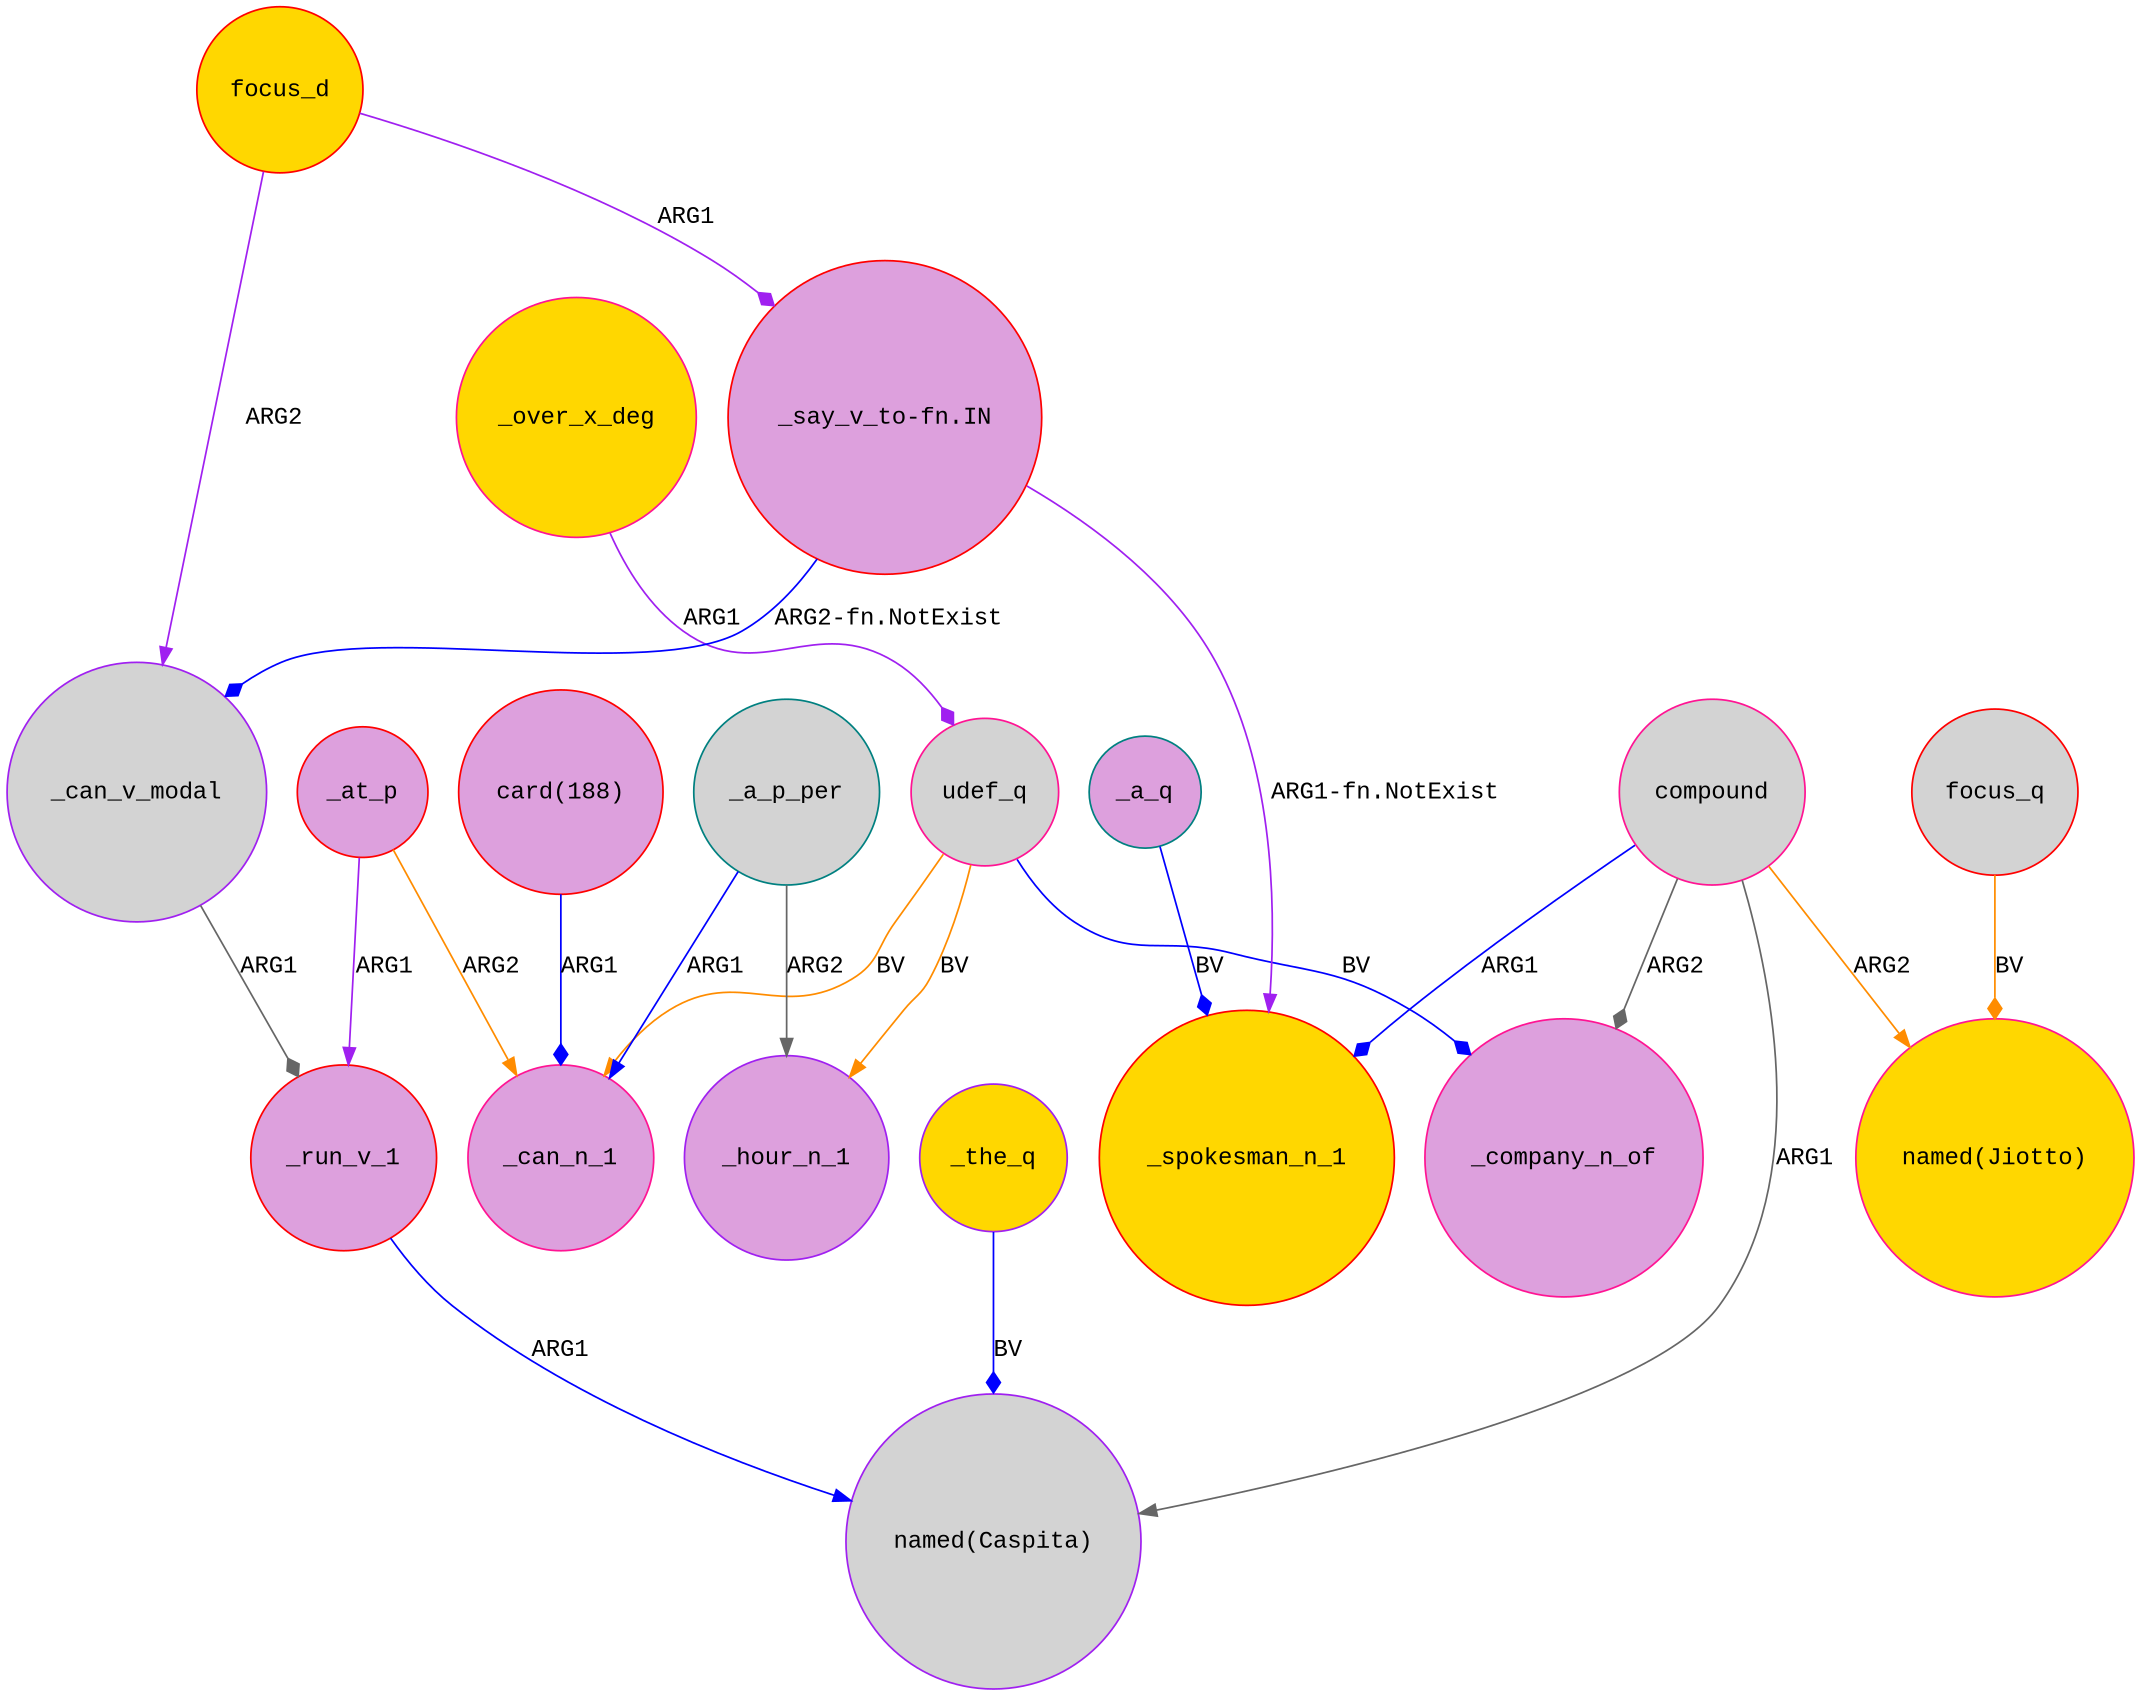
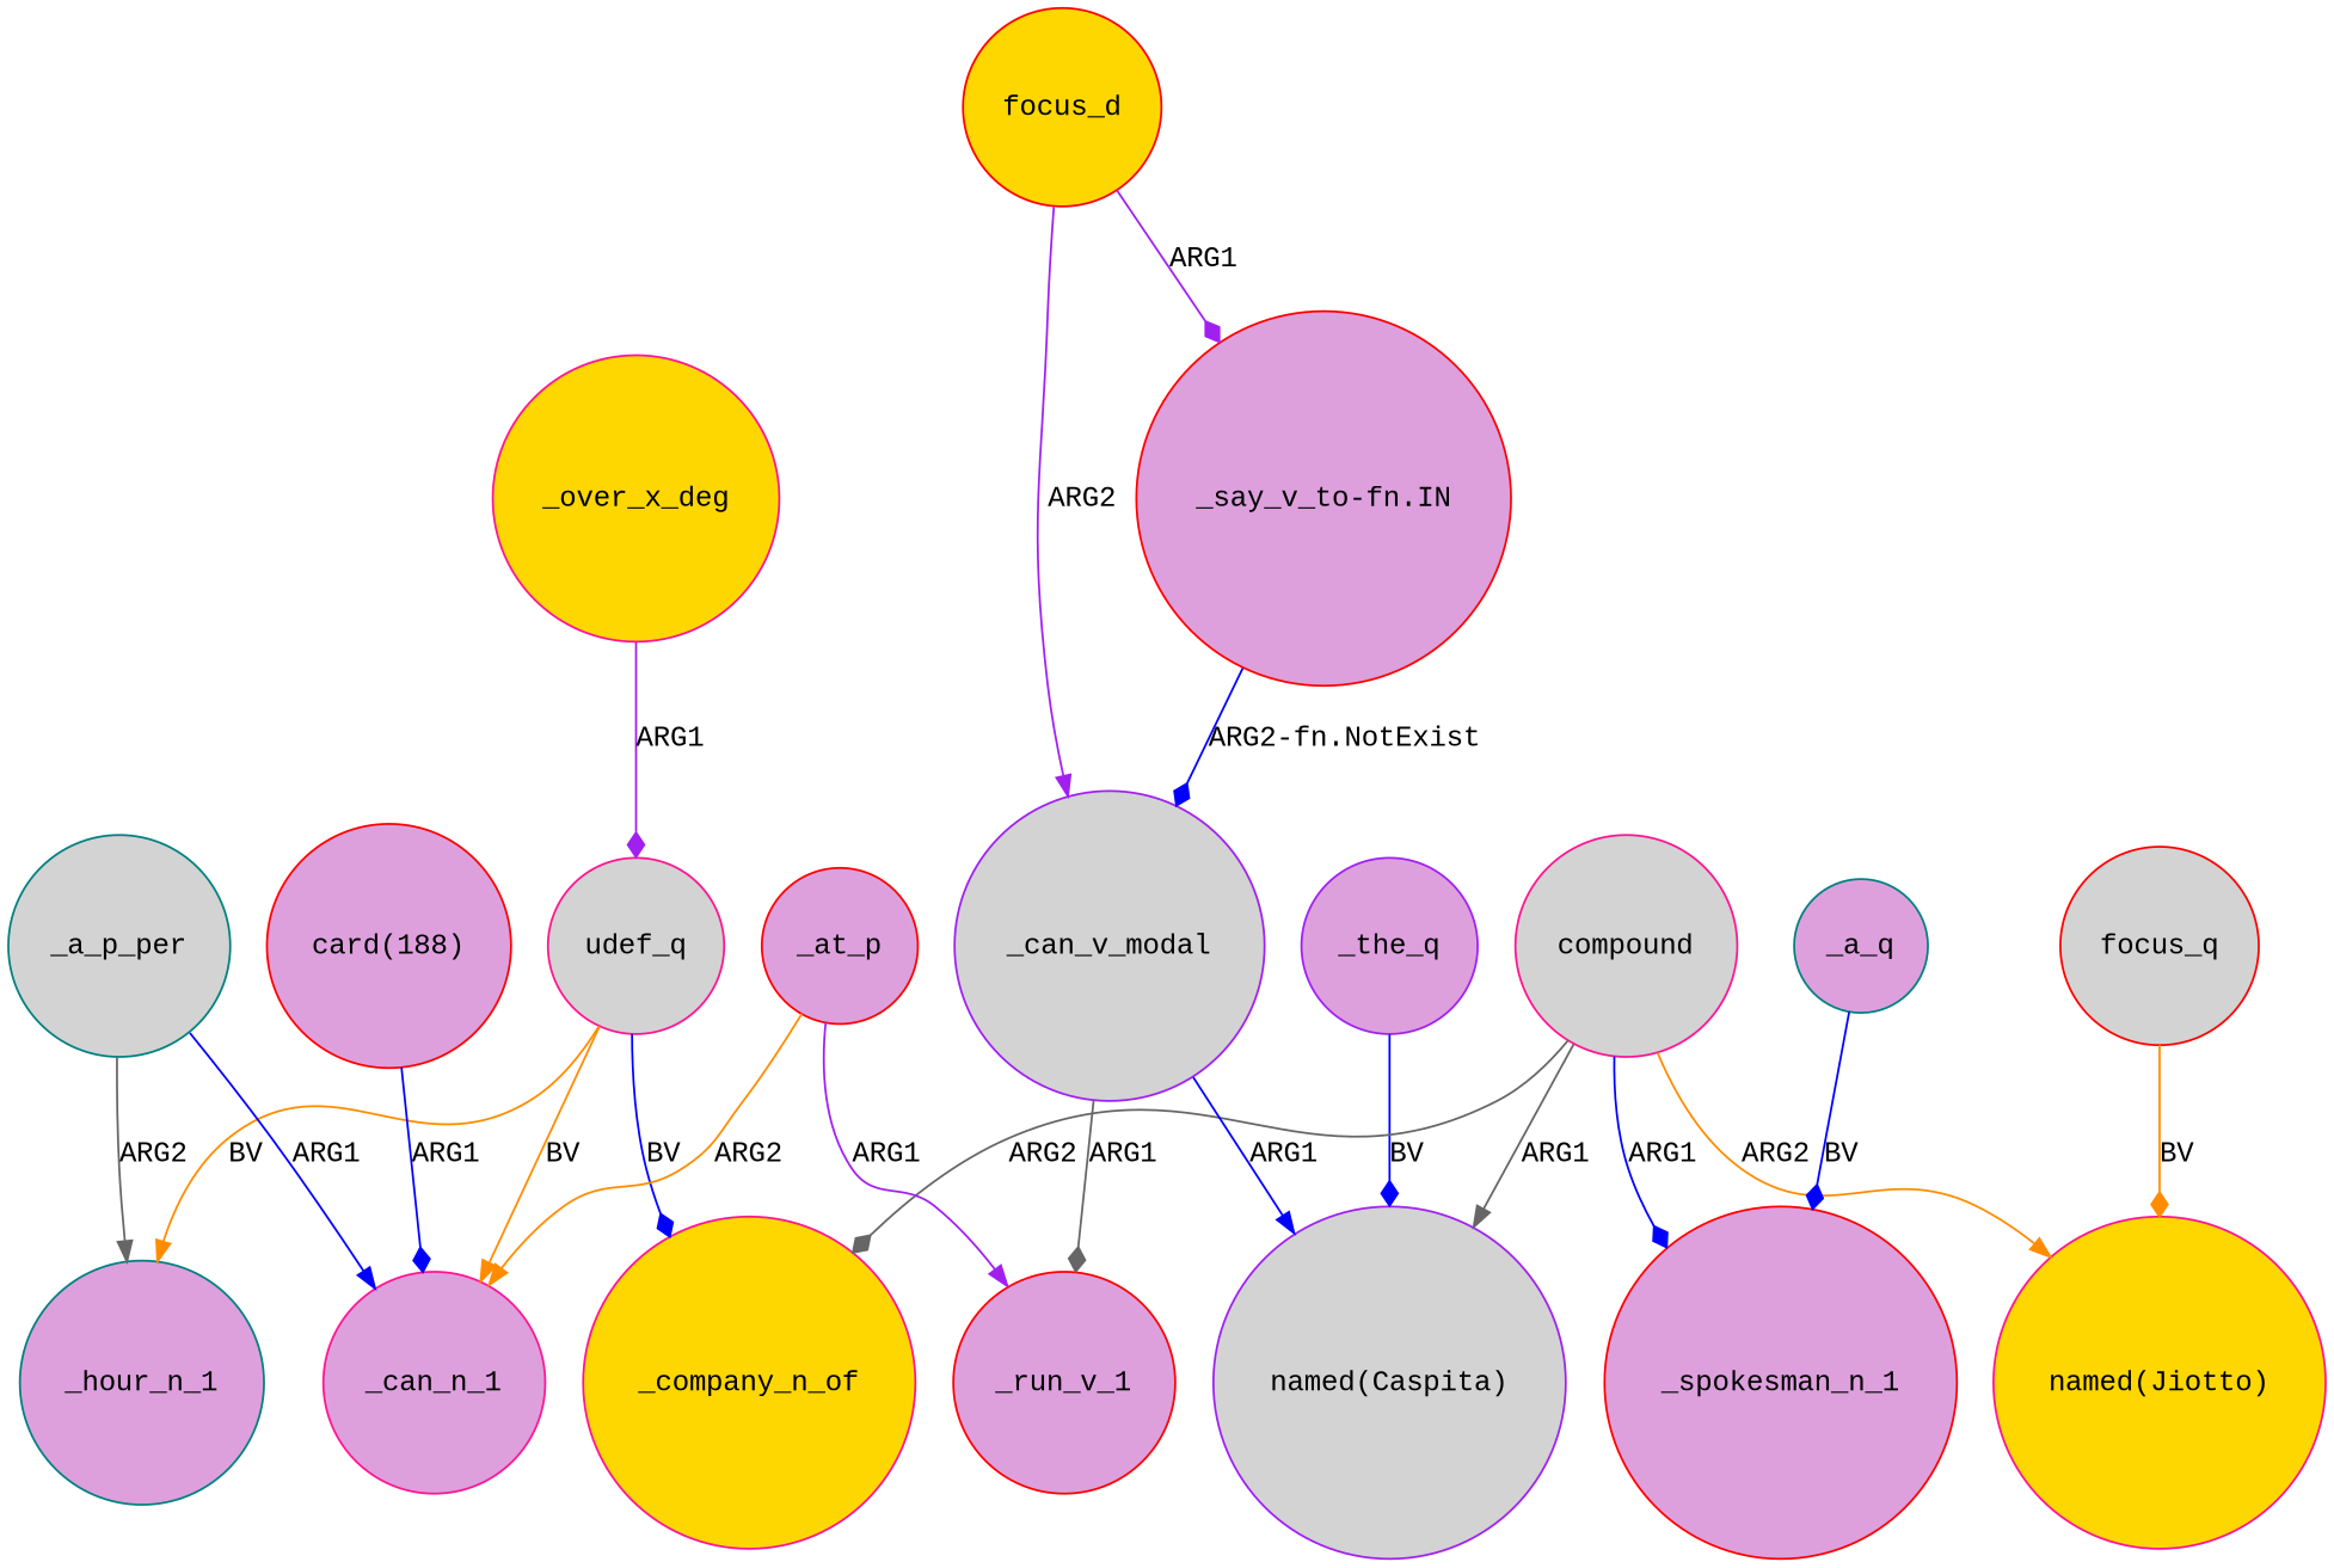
  digraph {
    fontname="Liberation Mono"
    node [color=red fillcolor=plum fontname="Liberation Mono" shape=circle style=filled]
    edge [arrowhead=normal color=blue fontname="Liberation Mono"]
    udef_q [color=deeppink fillcolor=lightgrey]
    n2 [color=deeppink label=_can_n_1]
-   _hour_n_1 [color=purple]
-   _company_n_of [color=deeppink]
-   _the_q [color=purple fillcolor=gold]
+   _hour_n_1 [color=teal]
+   _company_n_of [color=deeppink fillcolor=gold]
+   _the_q [color=purple]
    "named(Caspita)" [color=purple fillcolor=lightgrey]
    compound [color=deeppink fillcolor=lightgrey]
-   _spokesman_n_1 [fillcolor=gold]
+   _spokesman_n_1
    "named(Jiotto)" [color=deeppink fillcolor=gold]
    _over_x_deg [color=deeppink fillcolor=gold]
    _a_p_per [color=teal fillcolor=lightgrey]
    _run_v_1
    _at_p
    "_say_v_to-fn.IN"
    _can_v_modal [color=purple fillcolor=lightgrey]
    n16 [fillcolor=lightgrey label=focus_q]
    _a_q [color=teal]
    "card(188)"
    focus_d [fillcolor=gold]
    udef_q -> n2 [color=darkorange label=BV]
    udef_q -> _hour_n_1 [color=darkorange label=BV]
    udef_q -> _company_n_of [arrowhead=diamond label=BV]
    _the_q -> "named(Caspita)" [arrowhead=diamond label=BV]
    compound -> _company_n_of [arrowhead=diamond color=gray40 label=ARG2]
    compound -> "named(Caspita)" [color=gray40 label=ARG1]
    compound -> _spokesman_n_1 [arrowhead=diamond label=ARG1]
    compound -> "named(Jiotto)" [color=darkorange label=ARG2]
    _over_x_deg -> udef_q [arrowhead=diamond color=purple label=ARG1]
    _a_p_per -> n2 [label=ARG1]
    _a_p_per -> _hour_n_1 [color=gray40 label=ARG2]
-   _run_v_1 -> "named(Caspita)" [label=ARG1]
+   _can_v_modal -> "named(Caspita)" [label=ARG1]
    _at_p -> n2 [color=darkorange label=ARG2]
    _at_p -> _run_v_1 [color=purple label=ARG1]
-   "_say_v_to-fn.IN" -> _spokesman_n_1 [color=purple label="ARG1-fn.NotExist"]
    "_say_v_to-fn.IN" -> _can_v_modal [arrowhead=diamond label="ARG2-fn.NotExist"]
    _can_v_modal -> _run_v_1 [arrowhead=diamond color=gray40 label=ARG1]
    n16 -> "named(Jiotto)" [arrowhead=diamond color=darkorange label=BV]
    _a_q -> _spokesman_n_1 [arrowhead=diamond label=BV]
    "card(188)" -> n2 [arrowhead=diamond label=ARG1]
    focus_d -> "_say_v_to-fn.IN" [arrowhead=diamond color=purple label=ARG1]
    focus_d -> _can_v_modal [color=purple label=ARG2]
  }
